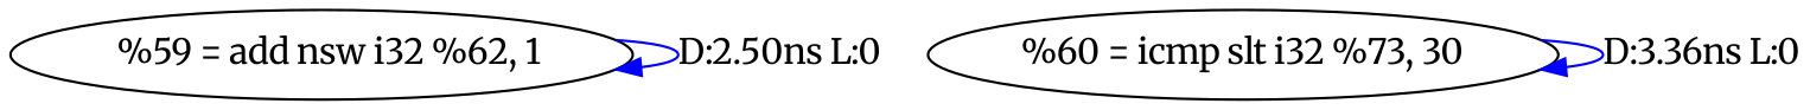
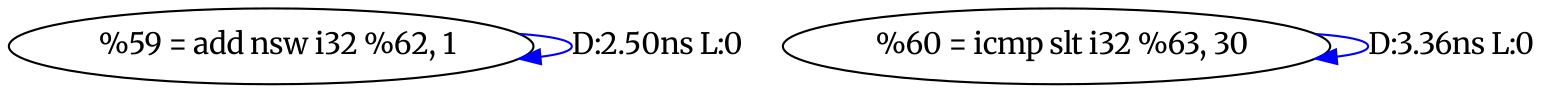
  digraph {
    fontname=Merriweather
    node [fontname=Merriweather]
    edge [color=blue fontname=Merriweather]
    n1 [label="  %59 = add nsw i32 %62, 1"]
-   n2 [label="%60 = icmp slt i32 %73, 30"]
+   n2 [label="  %60 = icmp slt i32 %63, 30"]
    n1 -> n1 [label="D:2.50ns L:0"]
    n2 -> n2 [label="D:3.36ns L:0"]
  }
